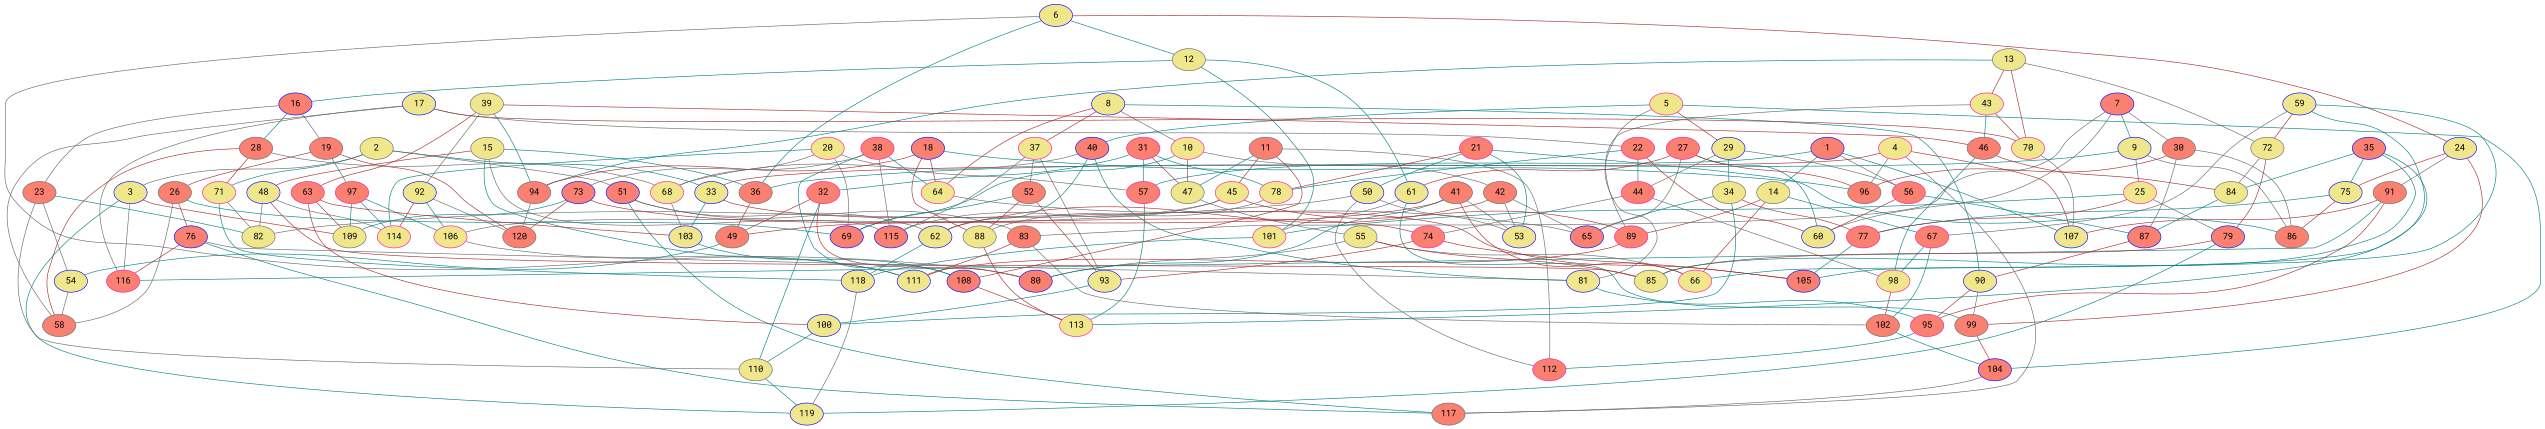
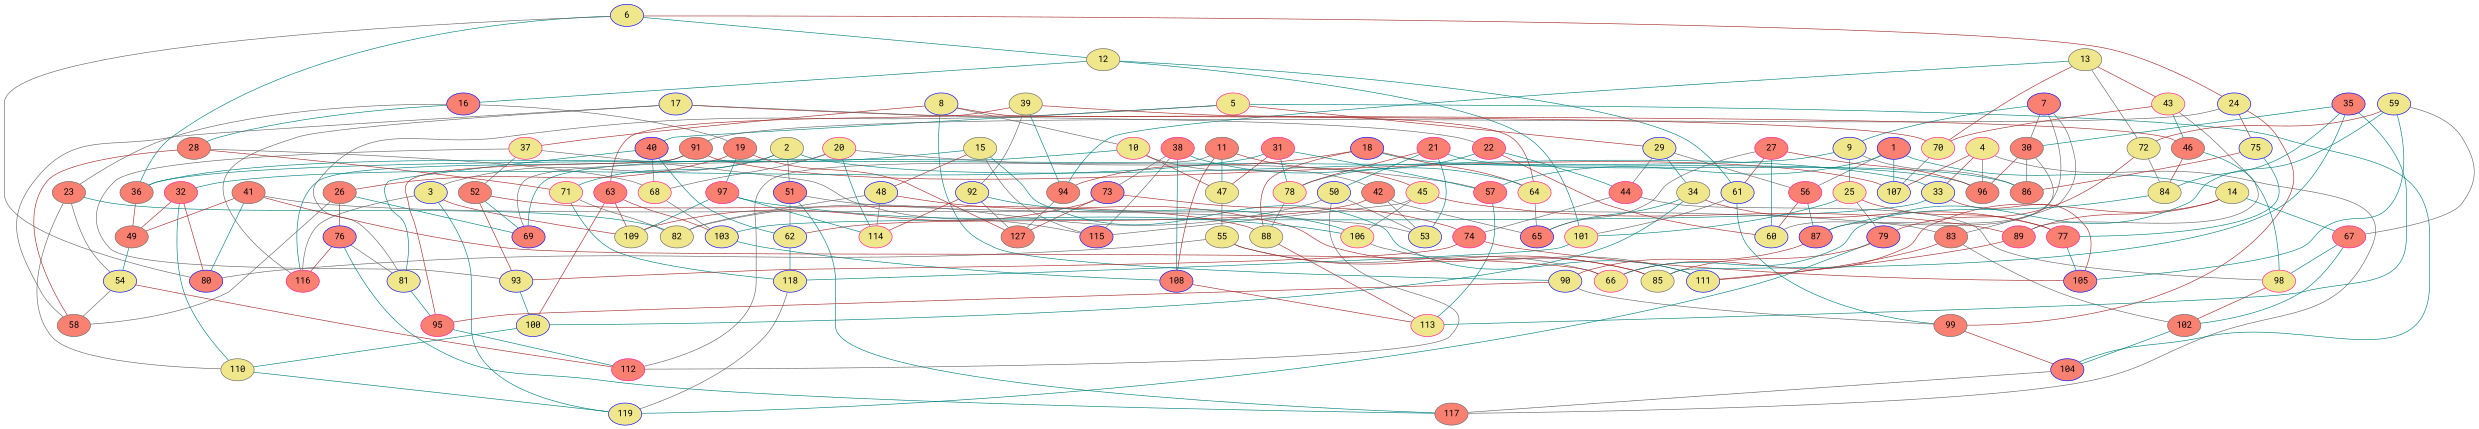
  graph {
    fontname="Roboto Mono"
    node [color=blue fillcolor=khaki fontname="Roboto Mono" style=filled]
    edge [color=teal fontname="Roboto Mono"]
    1 [fillcolor=salmon]
    14 [color=gray40]
    56 [color=deeppink fillcolor=salmon]
    57 [color=deeppink fillcolor=salmon]
    107
    66 [color=deeppink]
    67 [color=deeppink fillcolor=salmon]
    89 [color=deeppink fillcolor=salmon]
    60
    87 [fillcolor=salmon]
    113 [color=deeppink]
    2 [color=gray40]
    3
    33
    51 [fillcolor=salmon]
    71 [color=deeppink]
    109 [color=gray40]
    116 [color=deeppink fillcolor=salmon]
    119
    103
    105 [fillcolor=salmon]
    117 [color=gray40 fillcolor=salmon]
    83 [color=gray40 fillcolor=salmon]
    62
    82 [color=gray40]
    118
    4 [color=deeppink]
    96 [color=gray40 fillcolor=salmon]
    5 [color=deeppink]
    29
    40 [fillcolor=salmon]
    81
    104 [fillcolor=salmon]
    44 [color=deeppink fillcolor=salmon]
    34 [color=gray40]
    68 [color=deeppink]
    95 [color=deeppink fillcolor=salmon]
    12 [color=gray40]
    6
    24
    36 [color=gray40 fillcolor=salmon]
    80 [fillcolor=salmon]
    16 [fillcolor=salmon]
    61
    101 [color=deeppink]
    75
    91 [color=gray40 fillcolor=salmon]
    99 [color=gray40 fillcolor=salmon]
    49 [color=gray40 fillcolor=salmon]
    7 [fillcolor=salmon]
    9
    30 [color=gray40 fillcolor=salmon]
    25 [color=deeppink]
    86 [color=gray40 fillcolor=salmon]
    111
    102 [color=gray40 fillcolor=salmon]
    10 [color=deeppink]
    8
    37 [color=deeppink]
    64 [color=deeppink]
    90
    42 [color=gray40 fillcolor=salmon]
    47 [color=gray40]
    69 [fillcolor=salmon]
    115 [fillcolor=salmon]
    52 [color=gray40 fillcolor=salmon]
    93
    65 [fillcolor=salmon]
    77 [color=deeppink fillcolor=salmon]
    79 [fillcolor=salmon]
    53
    55 [color=gray40]
    11 [color=gray40 fillcolor=salmon]
    45 [color=deeppink]
    108 [fillcolor=salmon]
    112 [color=deeppink fillcolor=salmon]
    106 [color=deeppink]
    19 [color=gray40 fillcolor=salmon]
    23 [color=gray40 fillcolor=salmon]
    28 [color=gray40 fillcolor=salmon]
    13 [color=gray40]
    43 [color=deeppink]
    70 [color=deeppink]
    72 [color=gray40]
    94 [color=gray40 fillcolor=salmon]
    46 [color=gray40 fillcolor=salmon]
    84 [color=gray40]
-   120 [color=gray40 fillcolor=salmon]
+   120 [color=gray40 fillcolor=salmon label=127]
    98 [color=deeppink]
    15 [color=gray40]
    48
    114 [color=deeppink]
    85 [color=gray40]
    26 [color=gray40 fillcolor=salmon]
    97 [color=deeppink fillcolor=salmon]
    54
    110 [color=gray40]
    58 [color=gray40 fillcolor=salmon]
    17
    22 [color=deeppink fillcolor=salmon]
    78 [color=deeppink]
    18 [fillcolor=salmon]
    88 [color=gray40]
    76 [fillcolor=salmon]
    20 [color=deeppink]
    21 [color=deeppink fillcolor=salmon]
    50
    74 [color=deeppink fillcolor=salmon]
    27 [color=deeppink fillcolor=salmon]
    100
    31 [color=deeppink fillcolor=salmon]
    32 [color=deeppink fillcolor=salmon]
    35 [fillcolor=salmon]
    38 [color=deeppink fillcolor=salmon]
    73 [fillcolor=salmon]
    39 [color=gray40]
    63 [color=deeppink fillcolor=salmon]
    92
    41 [color=gray40 fillcolor=salmon]
    59
    1 -- 14
    1 -- 56 [color=gray40]
    1 -- 57
    1 -- 107
    14 -- 66 [color=brown]
    14 -- 67
    14 -- 89 [color=brown]
    56 -- 60 [color=brown]
    56 -- 87
    57 -- 113
    67 -- 102
    67 -- 98
    89 -- 111 [color=brown]
    87 -- 90 [color=brown]
    2 -- 3 [color=gray40]
    2 -- 33
    2 -- 51 [color=gray40]
    2 -- 71
    3 -- 109 [color=brown]
    3 -- 116 [color=gray40]
    3 -- 119
    33 -- 103
    33 -- 105 [color=brown]
    51 -- 117
    51 -- 83 [color=gray40]
    51 -- 62 [color=gray40]
    71 -- 82 [color=gray40]
    71 -- 118
    103 -- 108
    83 -- 111 [color=brown]
    83 -- 102 [color=gray40]
    62 -- 118
    118 -- 119 [color=gray40]
    4 -- 107 [color=brown]
    4 -- 33 [color=brown]
    4 -- 117 [color=gray40]
    4 -- 96 [color=gray40]
    5 -- 29 [color=brown]
    5 -- 40
    5 -- 81 [color=gray40]
    5 -- 104
    29 -- 56 [color=gray40]
    29 -- 44 [color=gray40]
    29 -- 34
    40 -- 62
    40 -- 81
    40 -- 68 [color=gray40]
    81 -- 95
    104 -- 117 [color=gray40]
    44 -- 98 [color=gray40]
    44 -- 74 [color=gray40]
    34 -- 65
    34 -- 77 [color=brown]
    34 -- 100
    68 -- 103 [color=gray40]
    95 -- 112
    12 -- 16
    12 -- 61
    12 -- 101
    6 -- 12
    6 -- 24 [color=brown]
    6 -- 36
    6 -- 80 [color=gray40]
    24 -- 75 [color=brown]
    24 -- 91 [color=gray40]
    24 -- 99 [color=brown]
    36 -- 49 [color=brown]
    16 -- 19 [color=gray40]
    16 -- 23 [color=gray40]
    16 -- 28
    61 -- 101 [color=gray40]
    61 -- 99
    101 -- 118
    75 -- 86 [color=brown]
    75 -- 77
    91 -- 107 [color=brown]
    91 -- 116
    91 -- 95 [color=brown]
    99 -- 104 [color=brown]
    49 -- 54
    7 -- 60 [color=gray40]
    7 -- 83 [color=gray40]
    7 -- 9
    7 -- 30 [color=gray40]
    9 -- 36
    9 -- 25
    9 -- 86 [color=gray40]
    30 -- 87 [color=gray40]
    30 -- 96 [color=brown]
    30 -- 86 [color=gray40]
    25 -- 101
    25 -- 77 [color=brown]
    25 -- 79 [color=gray40]
    102 -- 104
    10 -- 42 [color=gray40]
    10 -- 47 [color=brown]
    10 -- 69
    8 -- 10 [color=gray40]
    8 -- 37 [color=brown]
    8 -- 64 [color=brown]
    8 -- 90
    37 -- 115 [color=gray40]
    37 -- 52 [color=gray40]
    37 -- 93 [color=gray40]
    64 -- 65 [color=gray40]
    90 -- 95 [color=brown]
    90 -- 99 [color=gray40]
    42 -- 62 [color=brown]
    42 -- 65 [color=gray40]
    42 -- 53 [color=gray40]
    47 -- 55 [color=gray40]
    52 -- 69
    52 -- 93 [color=brown]
    52 -- 88 [color=brown]
    93 -- 100
    77 -- 105
    79 -- 119
    79 -- 85 [color=brown]
    55 -- 66 [color=gray40]
    55 -- 80 [color=gray40]
    55 -- 85 [color=brown]
    11 -- 47
    11 -- 45 [color=brown]
    11 -- 108 [color=brown]
    11 -- 112 [color=gray40]
    45 -- 89 [color=brown]
    45 -- 115 [color=gray40]
    45 -- 106 [color=gray40]
    108 -- 113 [color=brown]
    106 -- 111 [color=gray40]
    19 -- 120 [color=brown]
    19 -- 26 [color=brown]
    19 -- 97
    23 -- 82
    23 -- 54 [color=gray40]
    23 -- 110 [color=gray40]
    28 -- 71 [color=brown]
    28 -- 68 [color=gray40]
    28 -- 58 [color=brown]
    13 -- 43 [color=brown]
    13 -- 70 [color=brown]
    13 -- 72 [color=gray40]
    13 -- 94
    43 -- 89 [color=gray40]
    43 -- 70 [color=brown]
    43 -- 46
    70 -- 107 [color=gray40]
    72 -- 79 [color=brown]
    72 -- 84 [color=gray40]
    94 -- 120 [color=gray40]
    46 -- 84 [color=brown]
    46 -- 98
    84 -- 87
    98 -- 102 [color=brown]
    15 -- 36
    15 -- 111
    15 -- 115 [color=gray40]
    15 -- 48 [color=brown]
    48 -- 82 [color=gray40]
    48 -- 114 [color=gray40]
    48 -- 85 [color=brown]
    26 -- 69
    26 -- 58 [color=gray40]
    26 -- 76 [color=brown]
    97 -- 109
    97 -- 106
    97 -- 114
+   54 -- 112 [color=brown]
    54 -- 58 [color=gray40]
    110 -- 119
    17 -- 116 [color=gray40]
    17 -- 70 [color=brown]
    17 -- 58 [color=gray40]
    17 -- 22 [color=gray40]
    22 -- 60 [color=brown]
    22 -- 44
    22 -- 78
    78 -- 88 [color=gray40]
    18 -- 96
    18 -- 64 [color=brown]
    18 -- 94 [color=brown]
    18 -- 88 [color=brown]
    88 -- 113 [color=brown]
    76 -- 116 [color=brown]
    76 -- 117
    76 -- 81 [color=gray40]
    20 -- 57 [color=gray40]
    20 -- 68 [color=gray40]
    20 -- 69 [color=gray40]
    20 -- 114
    21 -- 86
    21 -- 53
    21 -- 78 [color=brown]
    21 -- 50
    50 -- 82 [color=gray40]
    50 -- 53 [color=gray40]
    50 -- 112 [color=gray40]
    74 -- 105 [color=brown]
    74 -- 93 [color=brown]
    27 -- 60
    27 -- 96 [color=brown]
    27 -- 61 [color=brown]
    27 -- 65 [color=gray40]
    100 -- 110
    31 -- 57
    31 -- 47 [color=brown]
    31 -- 78
    31 -- 32
    32 -- 80 [color=brown]
    32 -- 49 [color=brown]
    32 -- 110
    35 -- 113
-   35 -- 75
+   35 -- 30
    35 -- 84
    35 -- 85
    38 -- 64
    38 -- 115 [color=gray40]
    38 -- 108
    38 -- 73 [color=gray40]
-   73 -- 109
+   73 -- 109 [color=brown]
    73 -- 120 [color=brown]
    73 -- 74 [color=brown]
    39 -- 94
    39 -- 46 [color=brown]
    39 -- 63 [color=brown]
    39 -- 92 [color=gray40]
    63 -- 109 [color=brown]
    63 -- 103 [color=brown]
    63 -- 100 [color=brown]
    92 -- 106
    92 -- 120 [color=gray40]
    92 -- 114 [color=brown]
    41 -- 66 [color=brown]
    41 -- 80
    41 -- 49 [color=brown]
    41 -- 53 [color=gray40]
    59 -- 66
    59 -- 67 [color=gray40]
    59 -- 105
    59 -- 72 [color=brown]
  }
